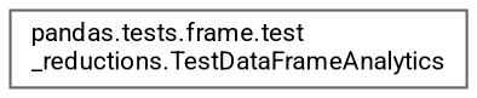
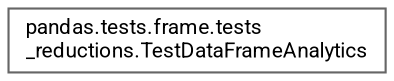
  digraph {
    rankdir=LR
    fontname=Roboto
-   n1 [color=grey40 fillcolor=white fontname=Roboto fontsize=10 height=0.2 label="pandas.tests.frame.test\l_reductions.TestDataFrameAnalytics" shape=box style=filled width=0.4]
+   n1 [color=grey40 fillcolor=white fontname=Roboto fontsize=10 height=0.2 label="pandas.tests.frame.tests\l_reductions.TestDataFrameAnalytics" shape=box style=filled width=0.4]
  }
